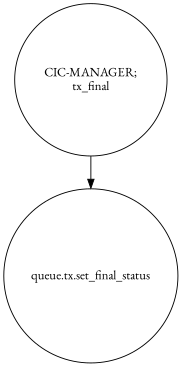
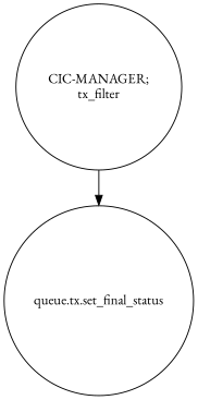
  digraph {
    fontname="EB Garamond"
    node [shape=circle fontname="EB Garamond"]
-   n1 [label="CIC-MANAGER;\ntx_final"]
+   n1 [label="CIC-MANAGER;\ntx_filter"]
    "queue.tx.set_final_status"
    n1 -> "queue.tx.set_final_status" [fontname="EB Garamond"]
  }
